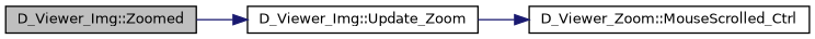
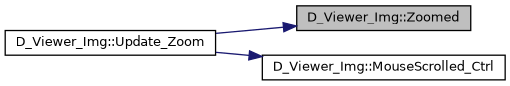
  digraph {
    rankdir=RL
    node [color=black fillcolor=white fontname=Helvetica fontsize=10 shape=record style=filled]
    edge [color=midnightblue dir=back fontname=Helvetica fontsize=10 labelfontname=Helvetica labelfontsize=10 style=solid]
    n1 [fillcolor=grey75 fontcolor=black height=0.2 label="D_Viewer_Img::Zoomed" width=0.4]
    n2 [height=0.2 label="D_Viewer_Img::Update_Zoom" width=0.4]
-   n3 [height=0.2 label="D_Viewer_Zoom::MouseScrolled_Ctrl" width=0.4]
-   n2 -> n1
+   n3 [height=0.2 label="D_Viewer_Img::MouseScrolled_Ctrl" width=0.4]
+   n1 -> n2
    n3 -> n2
  }
